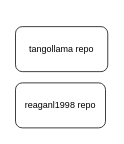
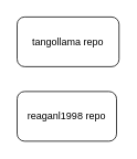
  <mxCell id="0" />
  <mxCell id="1" parent="0" />
- <mxCell id="2" value="tangollama repo" style="rounded=1;whiteSpace=wrap;html=1;" vertex="1" parent="1"><mxGeometry x="20" y="35" width="123" height="60" as="geometry" /></mxCell>
+ <mxCell id="2" value="tangollama repo" style="rounded=1;whiteSpace=wrap;html=1;" vertex="1" parent="1"><mxGeometry x="20" y="20" width="123" height="60" as="geometry" /></mxCell>
  <mxCell id="3" value="reaganl1998 repo" style="rounded=1;whiteSpace=wrap;html=1;" vertex="1" parent="1"><mxGeometry x="20" y="110" width="120" height="60" as="geometry" /></mxCell>
